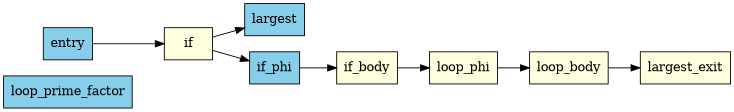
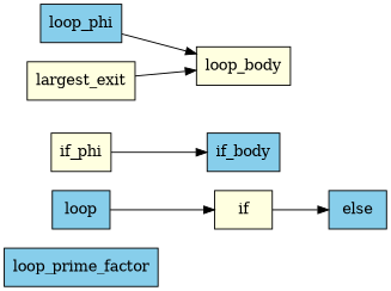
  digraph {
    rankdir=LR
    node [fillcolor=lightyellow shape=rectangle style=filled]
    n1 [fillcolor=skyblue label=loop_prime_factor]
    if
-   entry [fillcolor=skyblue]
-   else [fillcolor=skyblue label=largest]
-   if_phi [fillcolor=skyblue]
-   if_body
-   loop_phi
+   entry [fillcolor=skyblue label=loop]
+   else [fillcolor=skyblue]
+   if_phi
+   if_body [fillcolor=skyblue]
+   loop_phi [fillcolor=skyblue]
    loop_body
    n9 [label=largest_exit]
    if -> else
-   if -> if_phi
    entry -> if
    if_phi -> if_body
-   if_body -> loop_phi
    loop_phi -> loop_body
-   loop_body -> n9
+   n9 -> loop_body
  }
